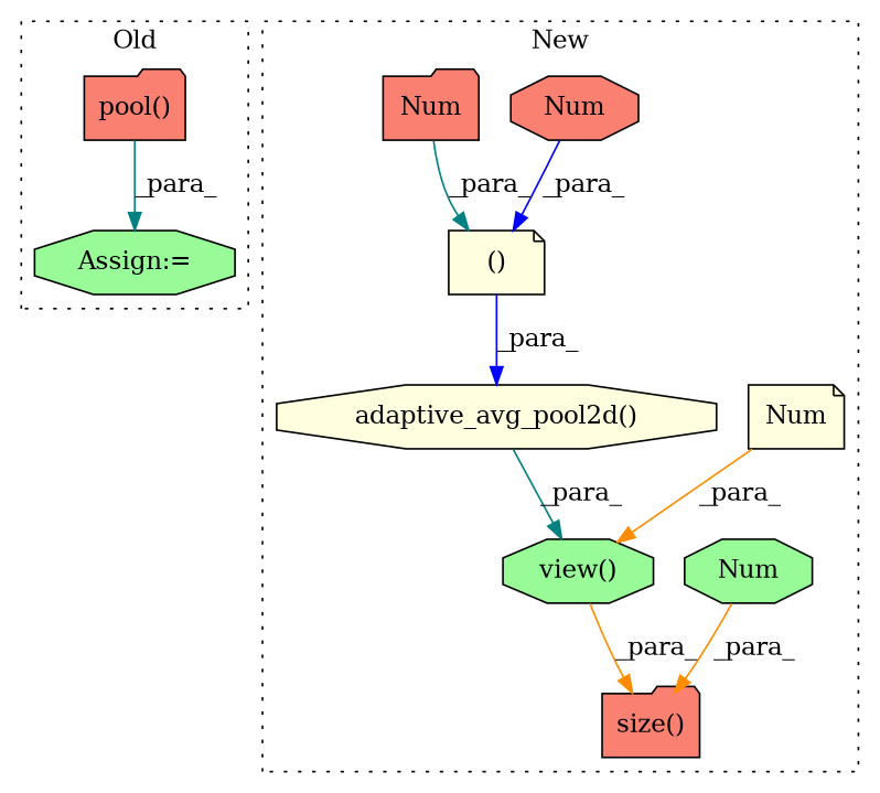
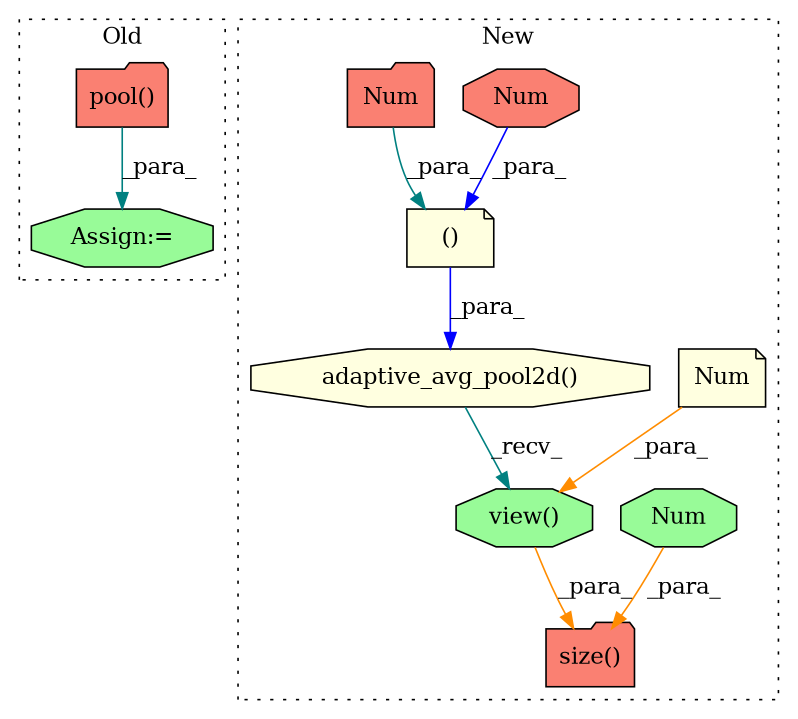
  digraph {
    node [a=75 fillcolor=salmon l=1 shape=octagon style=filled]
    edge [color=teal]
    n1 [l="12,1" label="pool()" s="3049,3062" shape=folder]
    n2 [a=68 fillcolor=palegreen l=3 label="Assign:=" s=3046]
    n3 [l="14,1" label="size()" s="5344,5359" shape=folder]
    n4 [a=76 fillcolor=palegreen label=Num s=5358]
    n5 [fillcolor=palegreen l="40,1" label="view()" s="5304,5364"]
    n6 [a=54 fillcolor=lightyellow l=3 label="()" s=5333 shape=note]
    n7 [a=76 label=Num s=5332]
    n8 [a=76 fillcolor=lightyellow l=2 label=Num s=5362 shape=note]
    n9 [a=76 label=Num s=5335 shape=folder]
    n10 [fillcolor=lightyellow l="22,1" label="adaptive_avg_pool2d()" s="5304,5337"]
    subgraph cluster_1 {
      label=Old
      style=dotted
      n1
      n2
    }
    subgraph cluster_2 {
      label=New
      style=dotted
      n3
      n4
      n5
      n6
      n7
      n8
      n9
      n10
    }
    n1 -> n2 [label=_para_]
    n4 -> n3 [color=darkorange label=_para_]
    n5 -> n3 [color=darkorange label=_para_]
    n6 -> n10 [color=blue label=_para_]
    n7 -> n6 [color=blue label=_para_]
    n8 -> n5 [color=darkorange label=_para_]
    n9 -> n6 [label=_para_]
-   n10 -> n5 [label=_para_]
+   n10 -> n5 [label=_recv_]
  }
